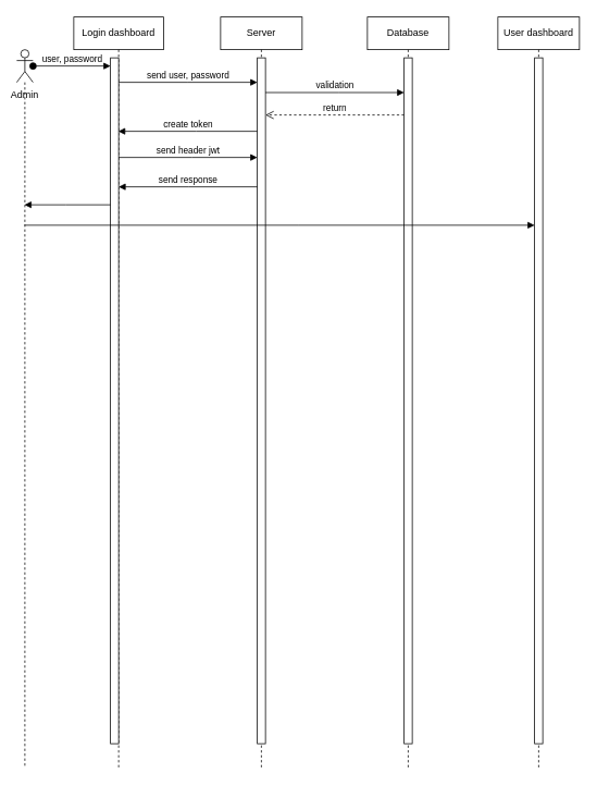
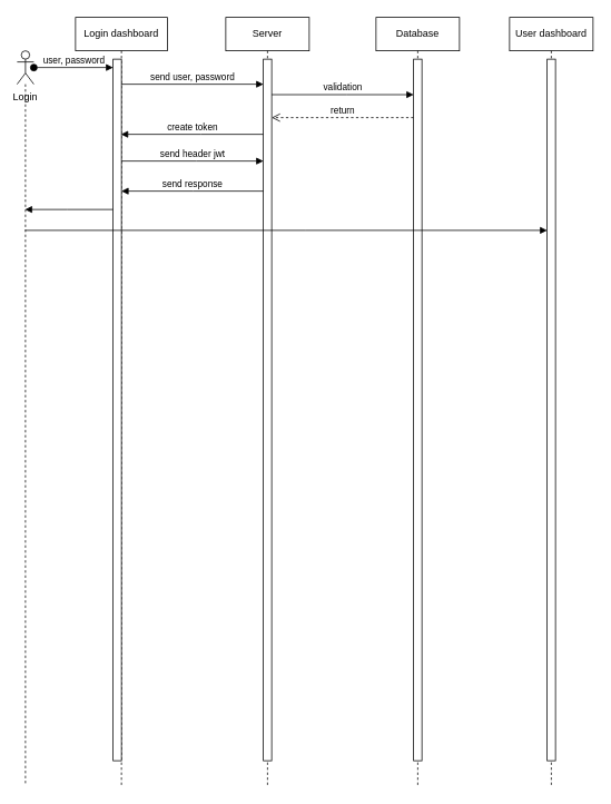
  <mxCell id="0" />
  <mxCell id="1" parent="0" />
  <mxCell id="2" value="Login dashboard" style="shape=umlLifeline;perimeter=lifelinePerimeter;whiteSpace=wrap;html=1;container=0;dropTarget=0;collapsible=0;recursiveResize=0;outlineConnect=0;portConstraint=eastwest;newEdgeStyle={&quot;edgeStyle&quot;:&quot;elbowEdgeStyle&quot;,&quot;elbow&quot;:&quot;vertical&quot;,&quot;curved&quot;:0,&quot;rounded&quot;:0};" parent="1" vertex="1"><mxGeometry x="90" y="20" width="110" height="920" as="geometry" /></mxCell>
  <mxCell id="3" value="" style="html=1;points=[];perimeter=orthogonalPerimeter;outlineConnect=0;targetShapes=umlLifeline;portConstraint=eastwest;newEdgeStyle={&quot;edgeStyle&quot;:&quot;elbowEdgeStyle&quot;,&quot;elbow&quot;:&quot;vertical&quot;,&quot;curved&quot;:0,&quot;rounded&quot;:0};" parent="2" vertex="1"><mxGeometry x="45" y="50" width="10" height="840" as="geometry" /></mxCell>
  <mxCell id="4" value="Server" style="shape=umlLifeline;perimeter=lifelinePerimeter;whiteSpace=wrap;html=1;container=0;dropTarget=0;collapsible=0;recursiveResize=0;outlineConnect=0;portConstraint=eastwest;newEdgeStyle={&quot;edgeStyle&quot;:&quot;elbowEdgeStyle&quot;,&quot;elbow&quot;:&quot;vertical&quot;,&quot;curved&quot;:0,&quot;rounded&quot;:0};" parent="1" vertex="1"><mxGeometry x="270" y="20" width="100" height="920" as="geometry" /></mxCell>
  <mxCell id="5" value="" style="html=1;points=[];perimeter=orthogonalPerimeter;outlineConnect=0;targetShapes=umlLifeline;portConstraint=eastwest;newEdgeStyle={&quot;edgeStyle&quot;:&quot;elbowEdgeStyle&quot;,&quot;elbow&quot;:&quot;vertical&quot;,&quot;curved&quot;:0,&quot;rounded&quot;:0};" parent="4" vertex="1"><mxGeometry x="45" y="50" width="10" height="840" as="geometry" /></mxCell>
  <mxCell id="6" value="send user, password" style="html=1;verticalAlign=bottom;endArrow=block;edgeStyle=elbowEdgeStyle;elbow=vertical;curved=0;rounded=0;" parent="1" source="3" target="5" edge="1"><mxGeometry relative="1" as="geometry"><mxPoint x="245" y="110" as="sourcePoint" /><Array as="points"><mxPoint x="230" y="100" /></Array></mxGeometry></mxCell>
  <mxCell id="7" value="return" style="html=1;verticalAlign=bottom;endArrow=open;dashed=1;endSize=8;edgeStyle=elbowEdgeStyle;elbow=vertical;curved=0;rounded=0;" parent="1" source="11" target="5" edge="1"><mxGeometry relative="1" as="geometry"><mxPoint x="333" y="140" as="targetPoint" /><Array as="points"><mxPoint x="400" y="140" /></Array><mxPoint x="423" y="170" as="sourcePoint" /></mxGeometry></mxCell>
  <mxCell id="8" value="create token" style="html=1;verticalAlign=bottom;endArrow=block;edgeStyle=elbowEdgeStyle;elbow=vertical;curved=0;rounded=0;" parent="1" edge="1"><mxGeometry relative="1" as="geometry"><mxPoint x="315" y="160" as="sourcePoint" /><Array as="points"><mxPoint x="240" y="160" /></Array><mxPoint x="144.5" y="160" as="targetPoint" /></mxGeometry></mxCell>
  <mxCell id="9" value="user, password" style="html=1;verticalAlign=bottom;startArrow=oval;endArrow=block;startSize=8;edgeStyle=elbowEdgeStyle;elbow=vertical;curved=0;rounded=0;exitX=1;exitY=0.333;exitDx=0;exitDy=0;exitPerimeter=0;" parent="1" target="3" edge="1"><mxGeometry relative="1" as="geometry"><mxPoint x="40" y="80" as="sourcePoint" /><mxPoint x="113" y="80" as="targetPoint" /></mxGeometry></mxCell>
  <mxCell id="10" value="Database" style="shape=umlLifeline;perimeter=lifelinePerimeter;whiteSpace=wrap;html=1;container=0;dropTarget=0;collapsible=0;recursiveResize=0;outlineConnect=0;portConstraint=eastwest;newEdgeStyle={&quot;edgeStyle&quot;:&quot;elbowEdgeStyle&quot;,&quot;elbow&quot;:&quot;vertical&quot;,&quot;curved&quot;:0,&quot;rounded&quot;:0};" parent="1" vertex="1"><mxGeometry x="450" y="20" width="100" height="920" as="geometry" /></mxCell>
  <mxCell id="11" value="" style="html=1;points=[];perimeter=orthogonalPerimeter;outlineConnect=0;targetShapes=umlLifeline;portConstraint=eastwest;newEdgeStyle={&quot;edgeStyle&quot;:&quot;elbowEdgeStyle&quot;,&quot;elbow&quot;:&quot;vertical&quot;,&quot;curved&quot;:0,&quot;rounded&quot;:0};" parent="10" vertex="1"><mxGeometry x="45" y="50" width="10" height="840" as="geometry" /></mxCell>
  <mxCell id="12" value="validation" style="html=1;verticalAlign=bottom;endArrow=block;edgeStyle=elbowEdgeStyle;elbow=horizontal;curved=0;rounded=0;" parent="1" edge="1" target="11" source="5"><mxGeometry relative="1" as="geometry"><mxPoint x="320" y="113" as="sourcePoint" /><Array as="points"><mxPoint x="415" y="112.5" /></Array><mxPoint x="500" y="113" as="targetPoint" /><mxPoint as="offset" /></mxGeometry></mxCell>
  <mxCell id="13" value="send header jwt" style="html=1;verticalAlign=bottom;endArrow=block;edgeStyle=elbowEdgeStyle;elbow=vertical;curved=0;rounded=0;" parent="1" edge="1"><mxGeometry relative="1" as="geometry"><mxPoint x="145" y="192" as="sourcePoint" /><Array as="points"><mxPoint x="235" y="192" /></Array><mxPoint x="315" y="192" as="targetPoint" /></mxGeometry></mxCell>
  <mxCell id="14" value="User dashboard" style="shape=umlLifeline;perimeter=lifelinePerimeter;whiteSpace=wrap;html=1;container=0;dropTarget=0;collapsible=0;recursiveResize=0;outlineConnect=0;portConstraint=eastwest;newEdgeStyle={&quot;edgeStyle&quot;:&quot;elbowEdgeStyle&quot;,&quot;elbow&quot;:&quot;vertical&quot;,&quot;curved&quot;:0,&quot;rounded&quot;:0};" parent="1" vertex="1"><mxGeometry x="610" y="20" width="100" height="920" as="geometry" /></mxCell>
  <mxCell id="15" value="" style="html=1;points=[];perimeter=orthogonalPerimeter;outlineConnect=0;targetShapes=umlLifeline;portConstraint=eastwest;newEdgeStyle={&quot;edgeStyle&quot;:&quot;elbowEdgeStyle&quot;,&quot;elbow&quot;:&quot;vertical&quot;,&quot;curved&quot;:0,&quot;rounded&quot;:0};" parent="14" vertex="1"><mxGeometry x="45" y="50" width="10" height="840" as="geometry" /></mxCell>
  <mxCell id="16" value="" style="html=1;verticalAlign=bottom;endArrow=block;edgeStyle=elbowEdgeStyle;elbow=vertical;curved=0;rounded=0;" parent="1" edge="1"><mxGeometry relative="1" as="geometry"><mxPoint x="29.5" y="275" as="sourcePoint" /><Array as="points"><mxPoint x="365" y="275" /></Array><mxPoint x="655" y="275" as="targetPoint" /></mxGeometry></mxCell>
- <mxCell id="17" value="&lt;div&gt;&lt;br&gt;&lt;/div&gt;&lt;div&gt;&lt;br&gt;&lt;/div&gt;&lt;div&gt;&lt;br&gt;&lt;/div&gt;&lt;div&gt;&lt;br&gt;&lt;/div&gt;&lt;div&gt;&lt;br&gt;&lt;/div&gt;Admin" style="shape=umlLifeline;perimeter=lifelinePerimeter;whiteSpace=wrap;html=1;container=1;dropTarget=0;collapsible=0;recursiveResize=0;outlineConnect=0;portConstraint=eastwest;newEdgeStyle={&quot;curved&quot;:0,&quot;rounded&quot;:0};participant=umlActor;" parent="1" vertex="1"><mxGeometry x="20" y="60" width="20" height="880" as="geometry" /></mxCell>
+ <mxCell id="17" value="&lt;div&gt;&lt;br&gt;&lt;/div&gt;&lt;div&gt;&lt;br&gt;&lt;/div&gt;&lt;div&gt;&lt;br&gt;&lt;/div&gt;&lt;div&gt;&lt;br&gt;&lt;/div&gt;&lt;div&gt;&lt;br&gt;&lt;/div&gt;Login" style="shape=umlLifeline;perimeter=lifelinePerimeter;whiteSpace=wrap;html=1;container=1;dropTarget=0;collapsible=0;recursiveResize=0;outlineConnect=0;portConstraint=eastwest;newEdgeStyle={&quot;curved&quot;:0,&quot;rounded&quot;:0};participant=umlActor;" parent="1" vertex="1"><mxGeometry x="20" y="60" width="20" height="880" as="geometry" /></mxCell>
  <mxCell id="18" value="send response" style="html=1;verticalAlign=bottom;endArrow=block;edgeStyle=elbowEdgeStyle;elbow=horizontal;curved=0;rounded=0;" parent="1" edge="1"><mxGeometry relative="1" as="geometry"><mxPoint x="315" y="228" as="sourcePoint" /><Array as="points"><mxPoint x="230.5" y="228" /></Array><mxPoint x="145" y="228" as="targetPoint" /></mxGeometry></mxCell>
  <mxCell id="19" value="" style="html=1;verticalAlign=bottom;endArrow=block;edgeStyle=elbowEdgeStyle;elbow=horizontal;curved=0;rounded=0;" parent="1" source="3" target="17" edge="1"><mxGeometry relative="1" as="geometry"><mxPoint x="120" y="250" as="sourcePoint" /><Array as="points"><mxPoint x="80" y="250" /></Array><mxPoint x="155" y="250" as="targetPoint" /></mxGeometry></mxCell>
